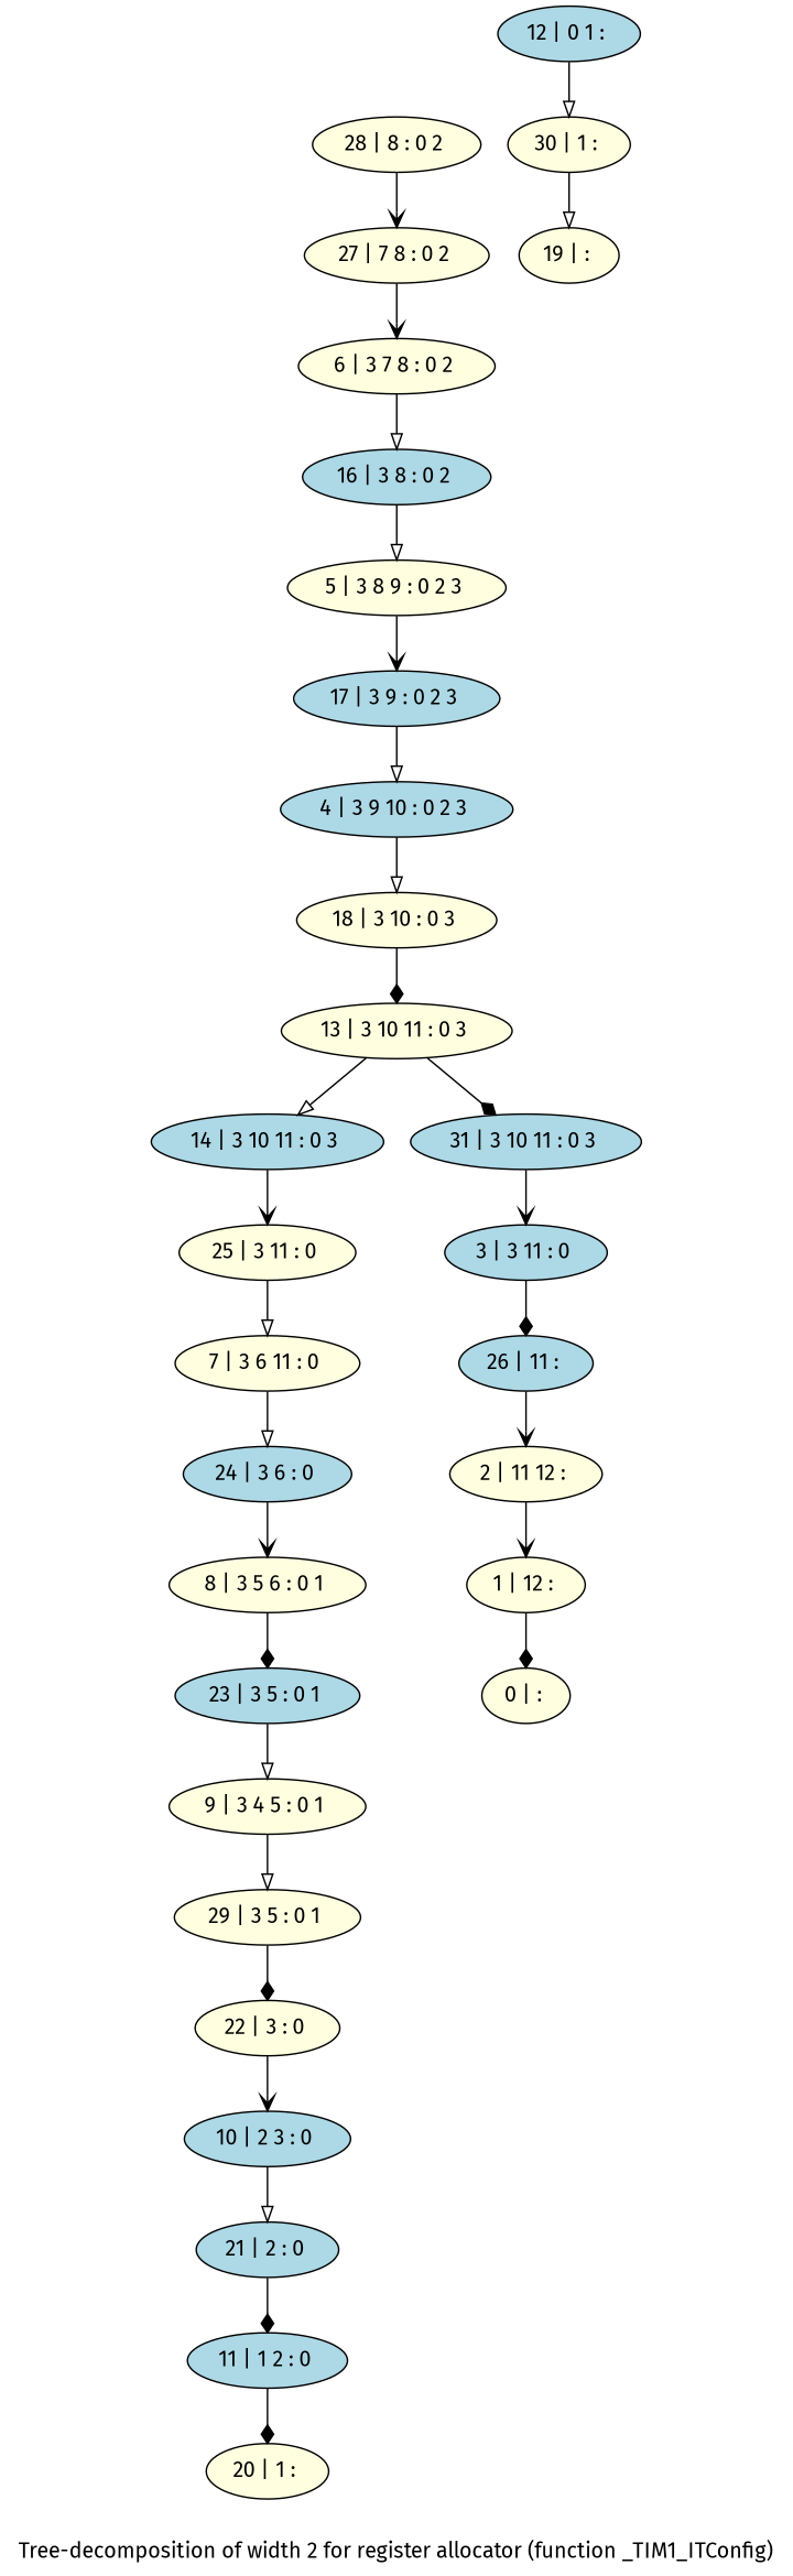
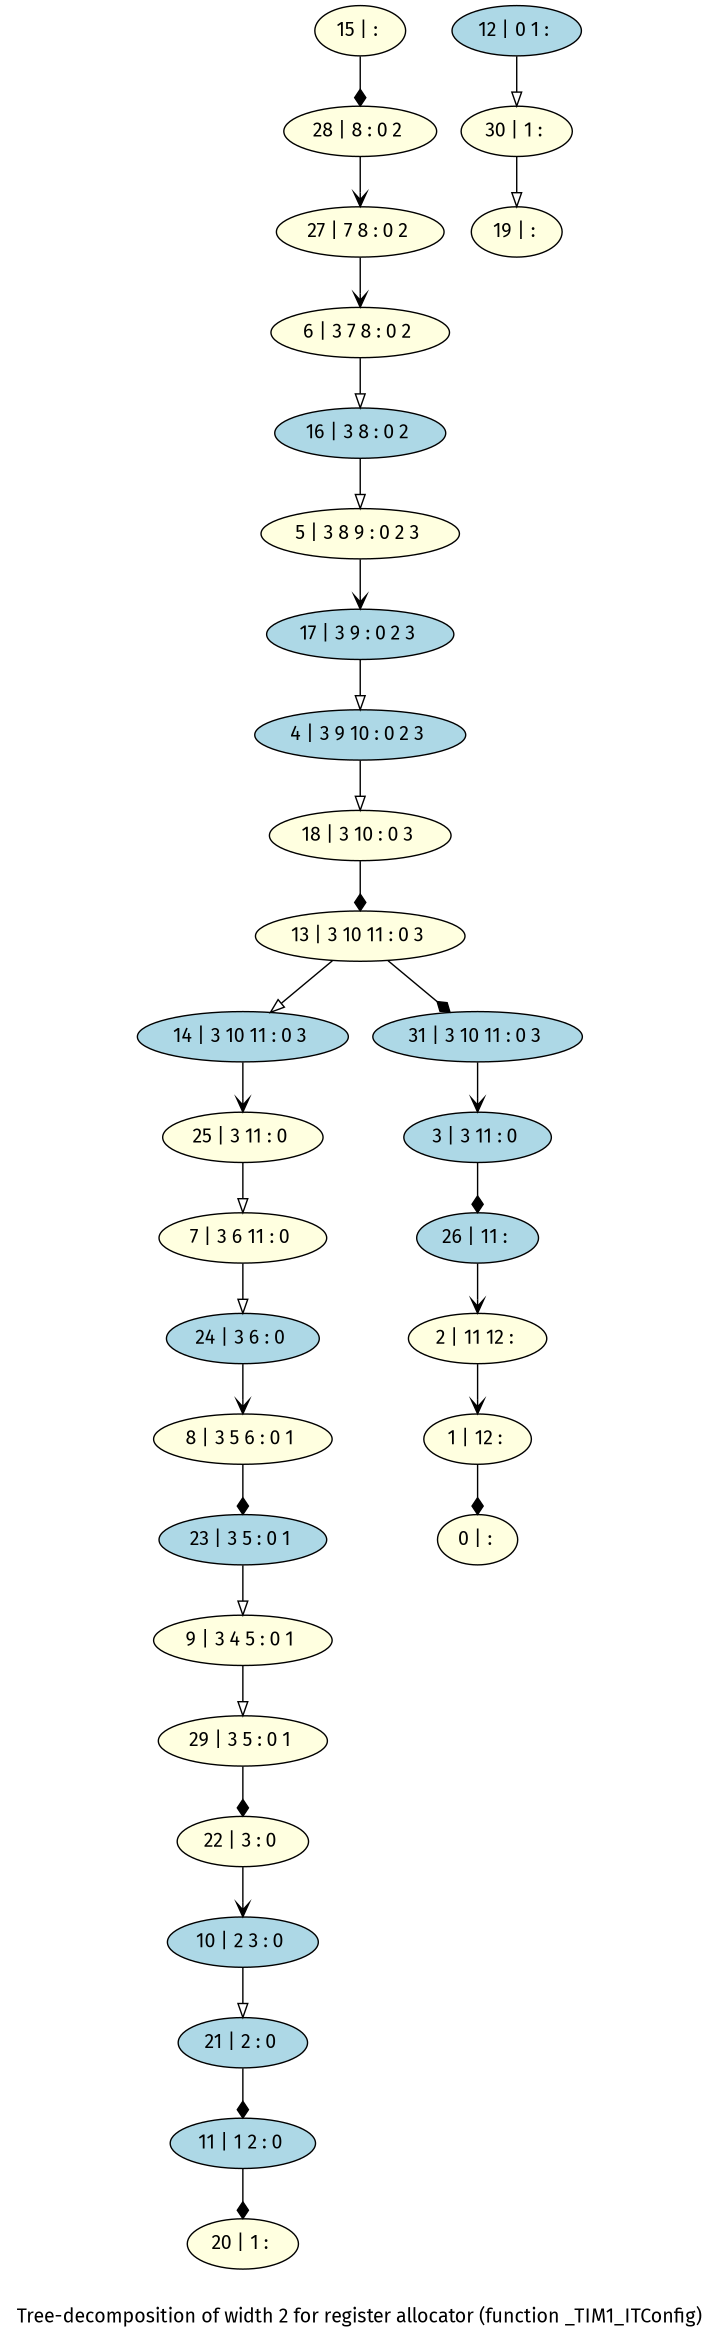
  digraph {
    fontname="Fira Sans"
    label="Tree-decomposition of width 2 for register allocator (function _TIM1_ITConfig)"
    node [fillcolor=lightyellow fontname="Fira Sans" style=filled]
    edge [arrowhead=onormal fontname="Fira Sans"]
    n1 [label="0 | : "]
    n2 [label="1 | 12 : "]
    n3 [label="2 | 11 12 : "]
    n4 [fillcolor=lightblue label="3 | 3 11 : 0 "]
    n5 [fillcolor=lightblue label="26 | 11 : "]
    n6 [fillcolor=lightblue label="4 | 3 9 10 : 0 2 3 "]
    n7 [label="18 | 3 10 : 0 3 "]
    n8 [label="13 | 3 10 11 : 0 3 "]
    n9 [label="5 | 3 8 9 : 0 2 3 "]
    n10 [fillcolor=lightblue label="17 | 3 9 : 0 2 3 "]
    n11 [label="6 | 3 7 8 : 0 2 "]
    n12 [fillcolor=lightblue label="16 | 3 8 : 0 2 "]
    n13 [label="7 | 3 6 11 : 0 "]
    n14 [fillcolor=lightblue label="24 | 3 6 : 0 "]
    n15 [label="8 | 3 5 6 : 0 1 "]
    n16 [fillcolor=lightblue label="23 | 3 5 : 0 1 "]
    n17 [label="9 | 3 4 5 : 0 1 "]
    n18 [label="29 | 3 5 : 0 1 "]
    n19 [label="22 | 3 : 0 "]
    n20 [fillcolor=lightblue label="10 | 2 3 : 0 "]
    n21 [fillcolor=lightblue label="21 | 2 : 0 "]
    n22 [fillcolor=lightblue label="11 | 1 2 : 0 "]
    n23 [label="20 | 1 : "]
    n24 [fillcolor=lightblue label="12 | 0 1 : "]
    n25 [label="30 | 1 : "]
    n26 [label="19 | : "]
    n27 [fillcolor=lightblue label="14 | 3 10 11 : 0 3 "]
    n28 [fillcolor=lightblue label="31 | 3 10 11 : 0 3 "]
    n29 [label="25 | 3 11 : 0 "]
+   n30 [label="15 | : "]
    n31 [label="28 | 8 : 0 2 "]
    n32 [label="27 | 7 8 : 0 2 "]
    n2 -> n1 [arrowhead=diamond]
    n3 -> n2 [arrowhead=vee]
    n4 -> n5 [arrowhead=diamond]
    n5 -> n3 [arrowhead=vee]
    n6 -> n7
    n7 -> n8 [arrowhead=diamond]
    n8 -> n27
    n8 -> n28 [arrowhead=diamond]
    n9 -> n10 [arrowhead=vee]
    n10 -> n6
    n11 -> n12
    n12 -> n9
    n13 -> n14
    n14 -> n15 [arrowhead=vee]
    n15 -> n16 [arrowhead=diamond]
    n16 -> n17
    n17 -> n18
    n18 -> n19 [arrowhead=diamond]
    n19 -> n20 [arrowhead=vee]
    n20 -> n21
    n21 -> n22 [arrowhead=diamond]
    n22 -> n23 [arrowhead=diamond]
    n24 -> n25
    n25 -> n26
    n27 -> n29 [arrowhead=vee]
    n28 -> n4 [arrowhead=vee]
    n29 -> n13
+   n30 -> n31 [arrowhead=diamond]
    n31 -> n32 [arrowhead=vee]
    n32 -> n11 [arrowhead=vee]
  }
